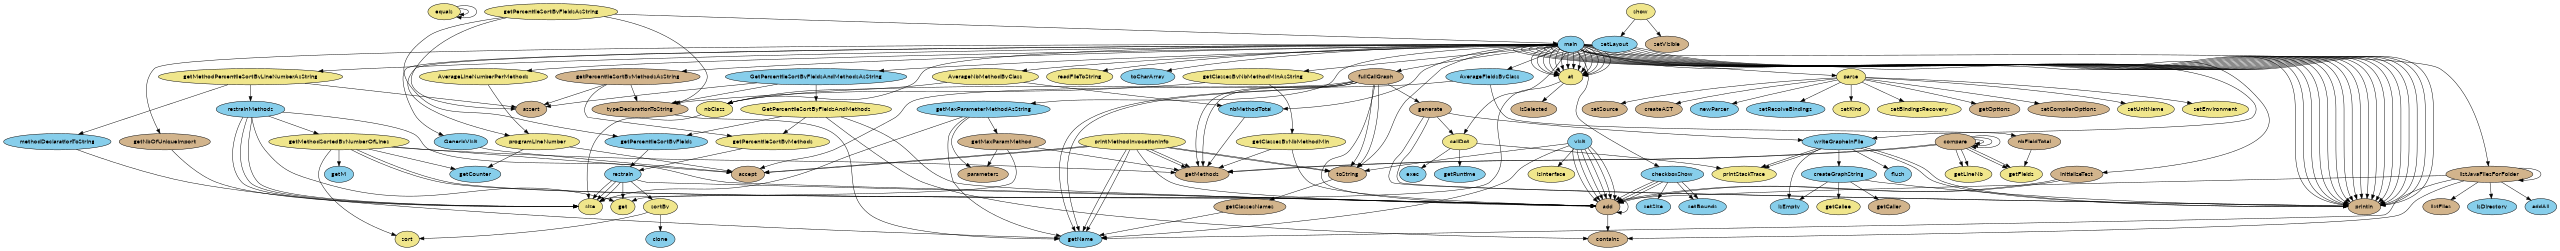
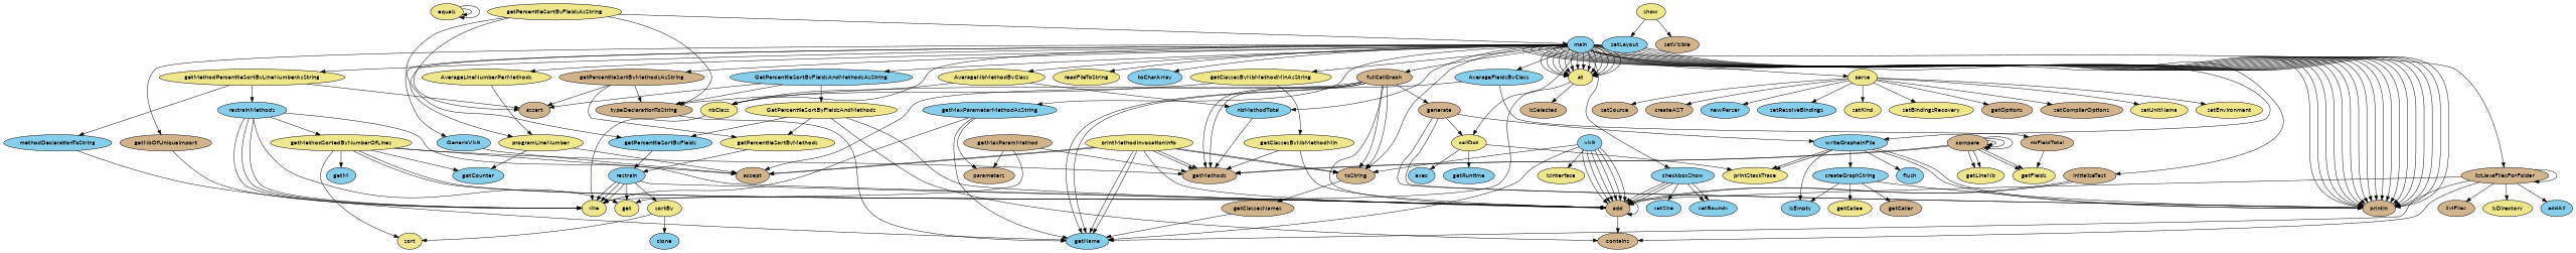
  digraph {
    fontname=Lato
    node [fillcolor=khaki fontname=Lato style=filled]
    edge [fontname=Lato]
    equals
    createGraphString [fillcolor=skyblue]
    isEmpty [fillcolor=skyblue]
    println [fillcolor=tan]
    getCaller [fillcolor=tan]
    getCallee
    writeGrapheInFile [fillcolor=skyblue]
    printStackTrace
    flush [fillcolor=skyblue]
    initializeTest [fillcolor=tan]
    add [fillcolor=tan]
    contains [fillcolor=tan]
    callDot
    getRuntime [fillcolor=skyblue]
    exec [fillcolor=skyblue]
    generate [fillcolor=tan]
    main [fillcolor=skyblue]
    toString [fillcolor=tan]
    nbClass
    programLineNumber
    nbMethodTotal [fillcolor=skyblue]
    getNbOfUniqueImport [fillcolor=tan]
    AverageNbMethodByClass
    AverageLineNumberPerMethods
    AverageFieldsByClass [fillcolor=skyblue]
    getPercentileSortByMethodsAsString [fillcolor=tan]
    GetPercentileSortByFieldsAndMethodsAsString [fillcolor=skyblue]
    getClassesByNbMethodMinAsString
    getMethodPercentileSortByLineNumberAsString
    getMaxParameterMethodAsString [fillcolor=skyblue]
    fullCallGraph [fillcolor=tan]
    checkboxShow [fillcolor=skyblue]
    at
    listJavaFilesForFolder [fillcolor=tan]
    readFileToString
    parse
    toCharArray [fillcolor=skyblue]
    GenericVisit [fillcolor=skyblue]
    getClassesNames [fillcolor=tan]
    size
    accept [fillcolor=tan]
    getCounter [fillcolor=skyblue]
    getMethods [fillcolor=tan]
    nbFieldTotal [fillcolor=tan]
    assert [fillcolor=tan]
    typeDeclarationToString [fillcolor=tan]
    getPercentileSortByMethods
    getPercentileSortByFieldsAsString
    getPercentileSortByFields [fillcolor=skyblue]
    GetPercentileSortByFieldsAndMethods
    getClassesByNbMethodMin
    methodDeclarationToString [fillcolor=skyblue]
    restrainMethods [fillcolor=skyblue]
    getName [fillcolor=skyblue]
    getMaxParamMethod [fillcolor=tan]
    parameters [fillcolor=tan]
    setBounds [fillcolor=skyblue]
    setSize [fillcolor=skyblue]
    get
    isSelected [fillcolor=tan]
    listFiles [fillcolor=tan]
-   isDirectory [fillcolor=skyblue]
+   isDirectory
    addAll [fillcolor=skyblue]
    newParser [fillcolor=skyblue]
    setResolveBindings [fillcolor=skyblue]
    setKind
    setBindingsRecovery
    getOptions [fillcolor=tan]
    setCompilerOptions [fillcolor=tan]
    setUnitName
    setEnvironment
    setSource [fillcolor=tan]
    createAST [fillcolor=tan]
    compare [fillcolor=tan]
    getLineNb
    getFields
    visit [fillcolor=skyblue]
    isInterface
    restrain [fillcolor=skyblue]
    sortBy
    clone [fillcolor=skyblue]
    sort
    getMethodSortedByNumberOfLines
    getM [fillcolor=skyblue]
    setLayout [fillcolor=skyblue]
    show
    setVisible [fillcolor=tan]
    printMethodInvocationInfo
    equals -> equals
    equals -> equals
    createGraphString -> isEmpty
    createGraphString -> println
    createGraphString -> getCaller
    createGraphString -> getCallee
    writeGrapheInFile -> createGraphString
    writeGrapheInFile -> isEmpty
    writeGrapheInFile -> println
    writeGrapheInFile -> println
    writeGrapheInFile -> printStackTrace
    writeGrapheInFile -> printStackTrace
    writeGrapheInFile -> flush
    initializeTest -> add
    initializeTest -> add
    add -> add
    add -> contains
    callDot -> printStackTrace
    callDot -> getRuntime
    callDot -> exec
    generate -> println
    generate -> println
    generate -> writeGrapheInFile
    generate -> callDot
    main -> println
    main -> println
    main -> println
    main -> println
    main -> println
    main -> println
    main -> println
    main -> println
    main -> println
    main -> println
    main -> println
    main -> println
    main -> println
    main -> println
    main -> println
    main -> println
    main -> println
    main -> println
    main -> writeGrapheInFile
    main -> initializeTest
    main -> callDot
    main -> toString
    main -> nbClass
    main -> programLineNumber
    main -> nbMethodTotal
    main -> getNbOfUniqueImport
    main -> AverageNbMethodByClass
    main -> AverageLineNumberPerMethods
    main -> AverageFieldsByClass
    main -> getPercentileSortByMethodsAsString
    main -> GetPercentileSortByFieldsAndMethodsAsString
    main -> getClassesByNbMethodMinAsString
    main -> getMethodPercentileSortByLineNumberAsString
    main -> getMaxParameterMethodAsString
    main -> fullCallGraph
    main -> checkboxShow
    main -> at
    main -> at
    main -> at
    main -> at
    main -> at
    main -> at
    main -> at
    main -> at
    main -> at
    main -> at
    main -> at
    main -> at
    main -> at
    main -> at
    main -> listJavaFilesForFolder
    main -> readFileToString
    main -> parse
    main -> toCharArray
    main -> GenericVisit
    toString -> getClassesNames
    nbClass -> size
    programLineNumber -> accept
    programLineNumber -> getCounter
    nbMethodTotal -> getMethods
    getNbOfUniqueImport -> size
    AverageNbMethodByClass -> nbClass
    AverageNbMethodByClass -> nbMethodTotal
    AverageLineNumberPerMethods -> programLineNumber
    AverageFieldsByClass -> nbClass
    AverageFieldsByClass -> nbFieldTotal
    getPercentileSortByMethodsAsString -> assert
    getPercentileSortByMethodsAsString -> typeDeclarationToString
    getPercentileSortByMethodsAsString -> getPercentileSortByMethods
    GetPercentileSortByFieldsAndMethodsAsString -> assert
    GetPercentileSortByFieldsAndMethodsAsString -> typeDeclarationToString
    GetPercentileSortByFieldsAndMethodsAsString -> GetPercentileSortByFieldsAndMethods
    getClassesByNbMethodMinAsString -> typeDeclarationToString
    getClassesByNbMethodMinAsString -> getClassesByNbMethodMin
    getMethodPercentileSortByLineNumberAsString -> assert
    getMethodPercentileSortByLineNumberAsString -> methodDeclarationToString
    getMethodPercentileSortByLineNumberAsString -> restrainMethods
    getMaxParameterMethodAsString -> size
    getMaxParameterMethodAsString -> getName
-   getMaxParameterMethodAsString -> getMaxParamMethod
    getMaxParameterMethodAsString -> parameters
    fullCallGraph -> add
    fullCallGraph -> generate
    fullCallGraph -> toString
    fullCallGraph -> toString
    fullCallGraph -> accept
    fullCallGraph -> getMethods
    fullCallGraph -> getMethods
    fullCallGraph -> getName
    fullCallGraph -> getName
    checkboxShow -> add
    checkboxShow -> add
    checkboxShow -> add
    checkboxShow -> setBounds
    checkboxShow -> setBounds
    checkboxShow -> setSize
    at -> get
    at -> isSelected
    listJavaFilesForFolder -> add
    listJavaFilesForFolder -> contains
    listJavaFilesForFolder -> listJavaFilesForFolder
    listJavaFilesForFolder -> getName
    listJavaFilesForFolder -> listFiles
    listJavaFilesForFolder -> isDirectory
    listJavaFilesForFolder -> addAll
    parse -> newParser
    parse -> setResolveBindings
    parse -> setKind
    parse -> setBindingsRecovery
    parse -> getOptions
    parse -> setCompilerOptions
    parse -> setUnitName
    parse -> setEnvironment
    parse -> setSource
    parse -> createAST
    GenericVisit -> accept
    getClassesNames -> getName
    nbFieldTotal -> getFields
    typeDeclarationToString -> getName
    getPercentileSortByMethods -> restrain
    getPercentileSortByFieldsAsString -> main
    getPercentileSortByFieldsAsString -> assert
    getPercentileSortByFieldsAsString -> typeDeclarationToString
    getPercentileSortByFieldsAsString -> getPercentileSortByFields
    getPercentileSortByFields -> restrain
    GetPercentileSortByFieldsAndMethods -> add
    GetPercentileSortByFieldsAndMethods -> contains
    GetPercentileSortByFieldsAndMethods -> getPercentileSortByMethods
    GetPercentileSortByFieldsAndMethods -> getPercentileSortByFields
    getClassesByNbMethodMin -> add
    getClassesByNbMethodMin -> getMethods
    methodDeclarationToString -> getName
    restrainMethods -> add
    restrainMethods -> size
    restrainMethods -> size
    restrainMethods -> size
    restrainMethods -> get
    restrainMethods -> getMethodSortedByNumberOfLines
    getMaxParamMethod -> size
    getMaxParamMethod -> getMethods
    getMaxParamMethod -> parameters
    compare -> getMethods
    compare -> getMethods
    compare -> compare
    compare -> compare
    compare -> compare
    compare -> getLineNb
    compare -> getLineNb
    compare -> getFields
    compare -> getFields
    visit -> add
    visit -> add
    visit -> add
    visit -> add
    visit -> add
    visit -> add
    visit -> toString
    visit -> getName
    visit -> isInterface
    restrain -> add
    restrain -> size
    restrain -> size
    restrain -> size
    restrain -> get
    restrain -> sortBy
    sortBy -> clone
    sortBy -> sort
    getMethodSortedByNumberOfLines -> add
    getMethodSortedByNumberOfLines -> add
    getMethodSortedByNumberOfLines -> accept
    getMethodSortedByNumberOfLines -> getCounter
    getMethodSortedByNumberOfLines -> getMethods
    getMethodSortedByNumberOfLines -> sort
    getMethodSortedByNumberOfLines -> getM
    show -> setLayout
    show -> setVisible
    printMethodInvocationInfo -> add
    printMethodInvocationInfo -> toString
    printMethodInvocationInfo -> toString
    printMethodInvocationInfo -> accept
    printMethodInvocationInfo -> accept
    printMethodInvocationInfo -> getMethods
    printMethodInvocationInfo -> getMethods
    printMethodInvocationInfo -> getName
    printMethodInvocationInfo -> getName
  }
